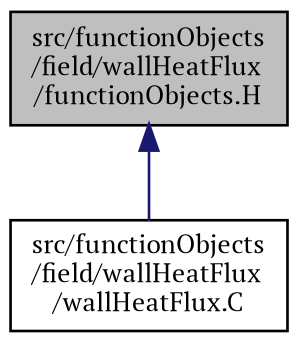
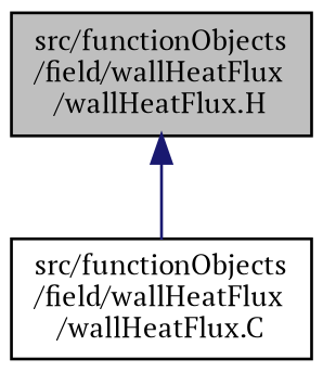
  digraph {
    fontname="PT Serif"
    node [color=black fontname="PT Serif" fontsize=10 shape=record]
-   n1 [fillcolor=grey75 fontcolor=black height=0.2 label="src/functionObjects\l/field/wallHeatFlux\l/functionObjects.H" style=filled width=0.4]
+   n1 [fillcolor=grey75 fontcolor=black height=0.2 label="src/functionObjects\l/field/wallHeatFlux\l/wallHeatFlux.H" style=filled width=0.4]
    n2 [height=0.2 label="src/functionObjects\l/field/wallHeatFlux\l/wallHeatFlux.C" width=0.4]
    n1 -> n2 [color=midnightblue dir=back fontname="PT Serif" fontsize=10 labelfontname=Helvetica labelfontsize=10 style=solid]
  }
